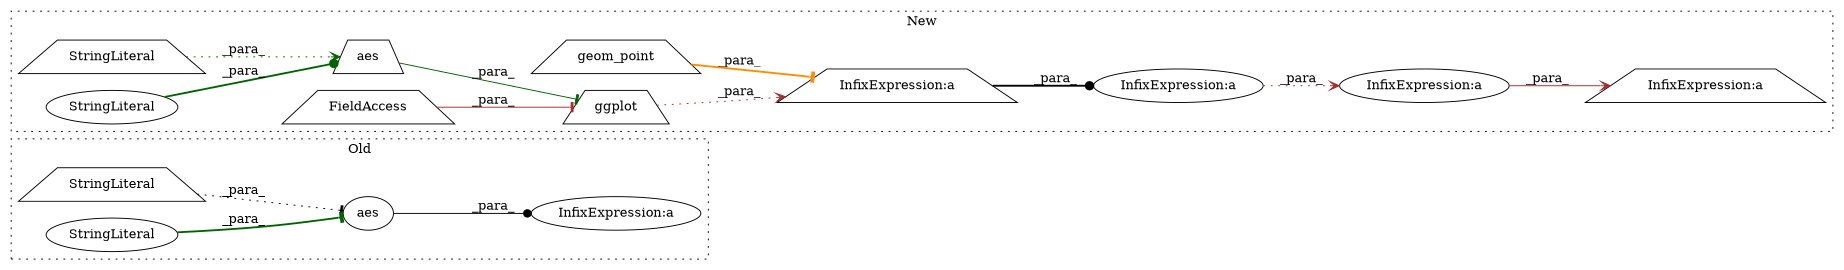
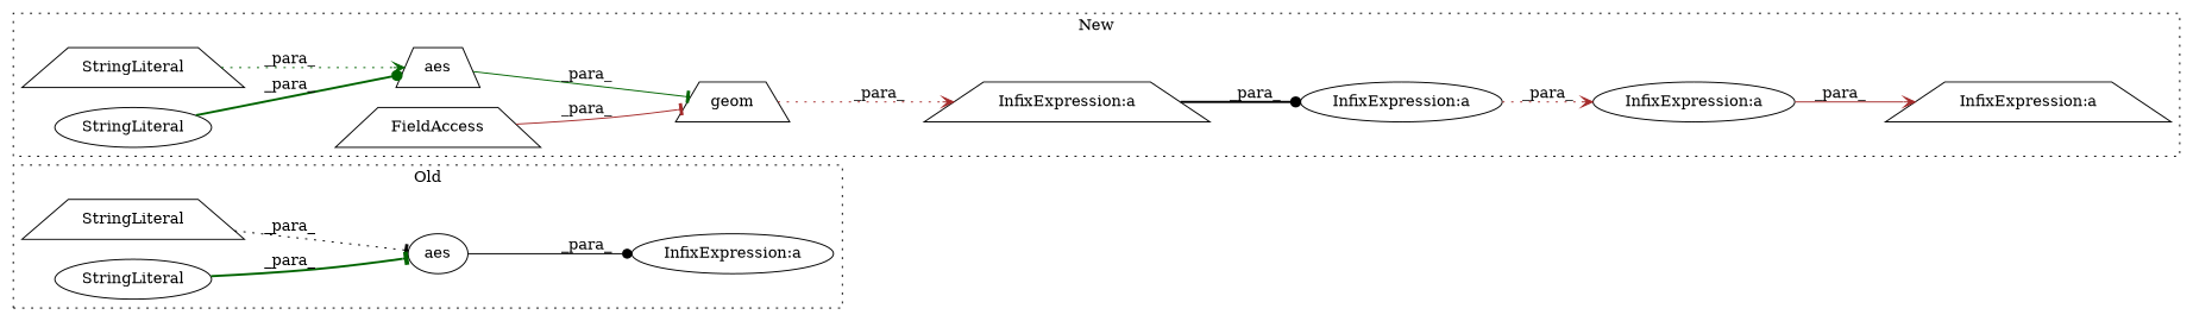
  digraph {
    rankdir=LR
    node [a=27 l=3 shape=trapezium]
    edge [arrowhead=tee color=darkgreen style=solid]
    n1 [a=32 l="4,1" label=aes s="820,834" shape=ellipse]
    n2 [a=45 l=4 label=StringLiteral s=824]
    n3 [a=45 l=5 label=StringLiteral s=829 shape=ellipse]
    n4 [label="InfixExpression:a" s=837 shape=ellipse]
    n5 [a=32 l="4,1" label=aes s="908,919"]
    n6 [label="InfixExpression:a" s=970 shape=ellipse]
    n7 [label="InfixExpression:a" s=954]
    n8 [a=45 label=StringLiteral s=912]
    n9 [a=45 label=StringLiteral s=916 shape=ellipse]
-   n10 [a=32 l=12 label=geom_point s=957]
    n11 [label="InfixExpression:a" s=989 shape=ellipse]
    n12 [label="InfixExpression:a" s=1024]
-   n13 [a=32 l="7,1" label=ggplot s="898,920"]
+   n13 [a=32 l="7,1" label=geom s="898,920"]
    n14 [a=22 l=2 label=FieldAccess s=905]
    subgraph cluster_1 {
      label=Old
      style=dotted
      n1
      n2
      n3
      n4
    }
    subgraph cluster_2 {
      label=New
      style=dotted
      n5
      n6
      n7
      n8
      n9
-     n10
      n11
      n12
      n13
      n14
    }
    n1 -> n4 [arrowhead=dot color=black label=_para_]
    n2 -> n1 [color=black label=_para_ style=dotted]
    n3 -> n1 [label=_para_ style=bold]
    n5 -> n13 [label=_para_]
    n6 -> n11 [arrowhead=vee color=brown label=_para_ style=dotted]
    n7 -> n6 [arrowhead=dot color=black label=_para_ style=bold]
    n8 -> n5 [arrowhead=vee label=_para_ style=dotted]
    n9 -> n5 [arrowhead=dot label=_para_ style=bold]
-   n10 -> n7 [color=darkorange label=_para_ style=bold]
    n11 -> n12 [arrowhead=vee color=brown label=_para_]
    n13 -> n7 [arrowhead=vee color=brown label=_para_ style=dotted]
    n14 -> n13 [color=brown label=_para_]
  }
